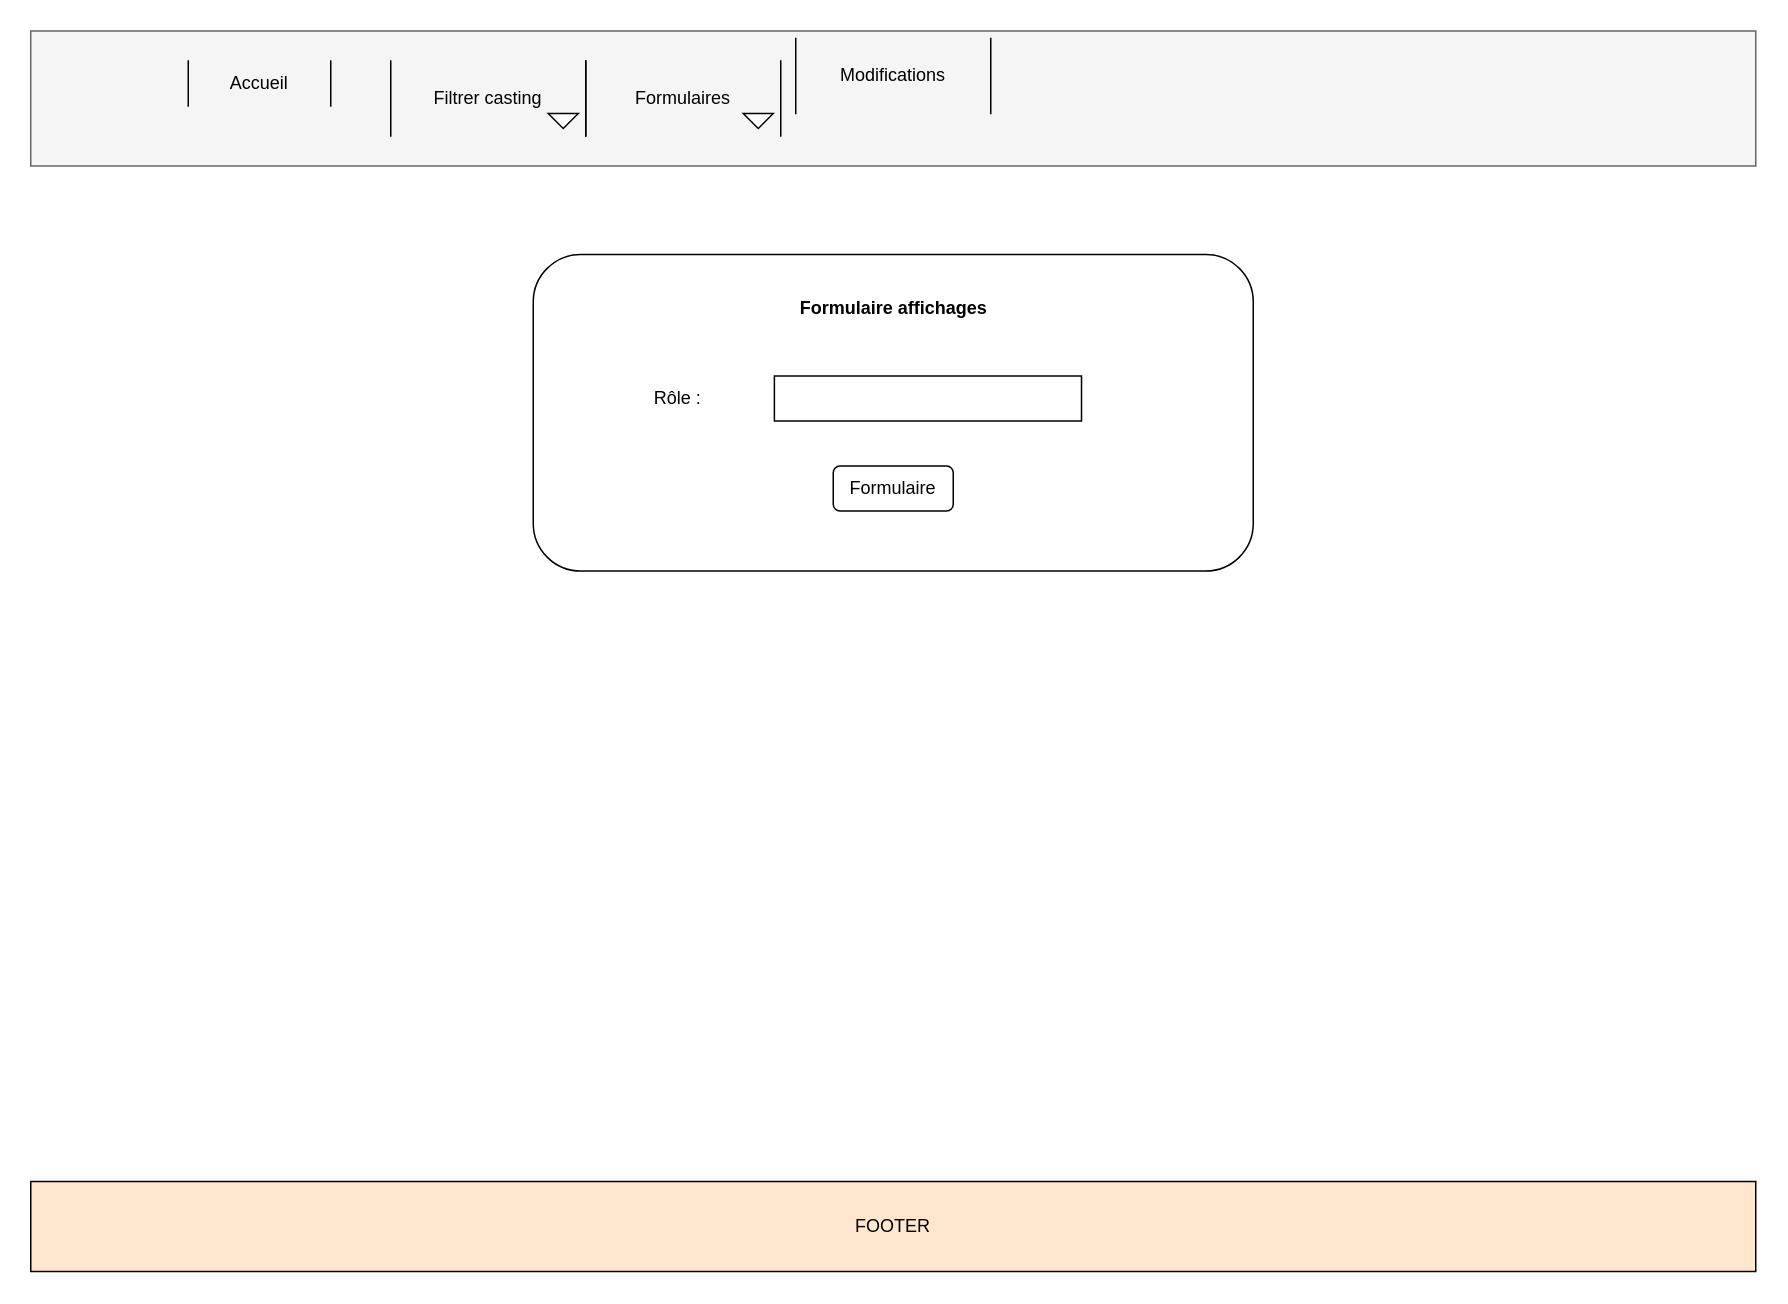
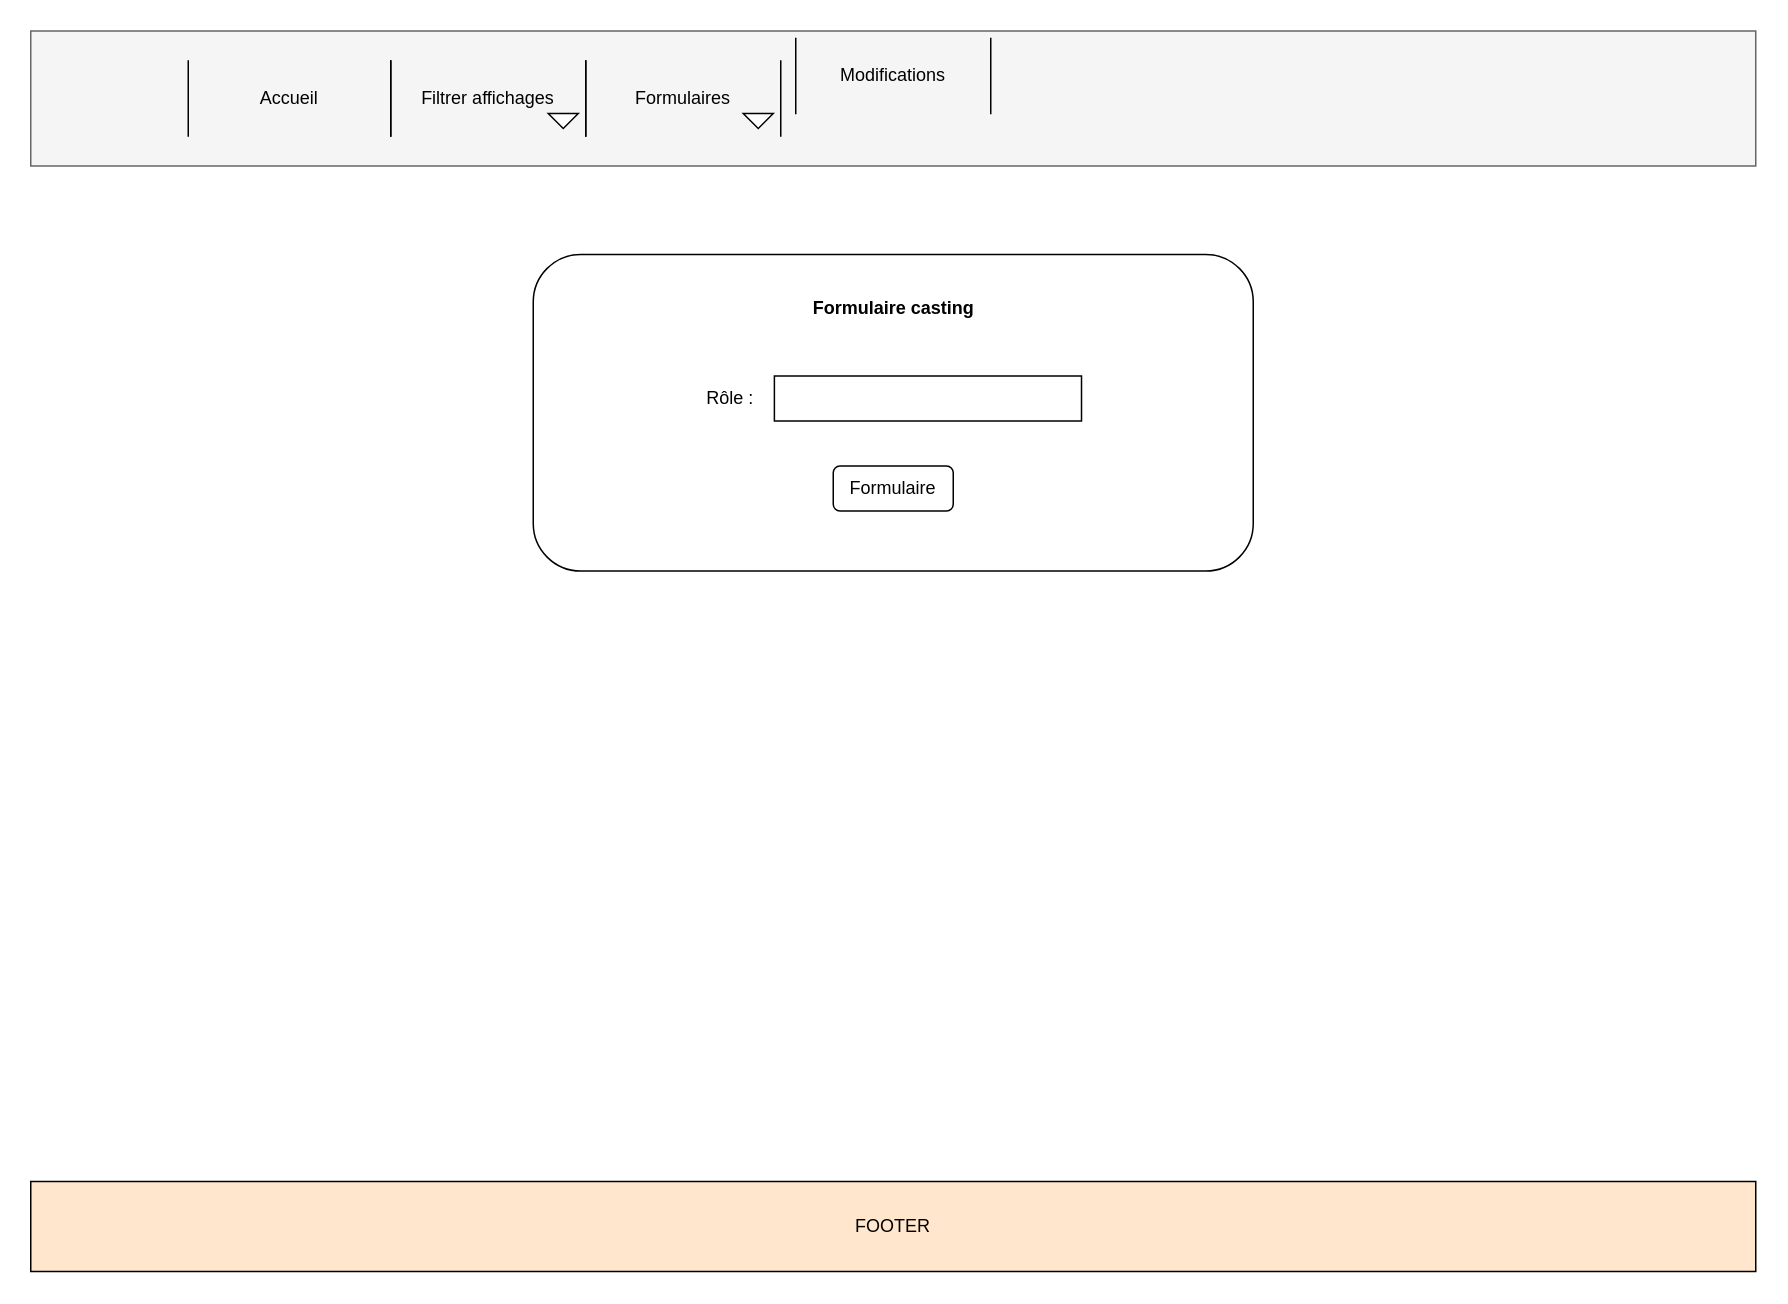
  <mxCell id="0" />
  <mxCell id="1" parent="0" />
  <mxCell id="2" value="" style="rounded=0;whiteSpace=wrap;html=1;fillColor=#f5f5f5;fontColor=#333333;strokeColor=#666666;" vertex="1" parent="1"><mxGeometry x="20" width="1150" height="90" as="geometry" y="20" /></mxCell>
- <mxCell id="3" value="Filtrer casting" style="shape=partialRectangle;whiteSpace=wrap;html=1;bottom=0;top=0;fillColor=none;" vertex="1" parent="1"><mxGeometry x="260" y="40" width="130" height="50" as="geometry" /></mxCell>
+ <mxCell id="3" value="Filtrer affichages" style="shape=partialRectangle;whiteSpace=wrap;html=1;bottom=0;top=0;fillColor=none;" vertex="1" parent="1"><mxGeometry x="260" y="40" width="130" height="50" as="geometry" /></mxCell>
  <mxCell id="4" value="Formulaires" style="shape=partialRectangle;whiteSpace=wrap;html=1;bottom=0;top=0;fillColor=none;" vertex="1" parent="1"><mxGeometry x="390" y="40" width="130" height="50" as="geometry" /></mxCell>
  <mxCell id="5" value="Modifications" style="shape=partialRectangle;whiteSpace=wrap;html=1;bottom=0;top=0;fillColor=none;" vertex="1" parent="1"><mxGeometry x="530" y="25" width="130" height="50" as="geometry" /></mxCell>
- <mxCell id="6" value="&lt;p style=&quot;line-height: 120%;&quot;&gt;Accueil&lt;/p&gt;" style="shape=partialRectangle;whiteSpace=wrap;html=1;bottom=0;top=0;fillColor=none;" vertex="1" parent="1"><mxGeometry x="125" y="40" width="95" height="30" as="geometry" /></mxCell>
+ <mxCell id="6" value="&lt;p style=&quot;line-height: 120%;&quot;&gt;Accueil&lt;/p&gt;" style="shape=partialRectangle;whiteSpace=wrap;html=1;bottom=0;top=0;fillColor=none;" vertex="1" parent="1"><mxGeometry x="125" y="40" width="135" height="50" as="geometry" /></mxCell>
  <mxCell id="7" value="" style="triangle;whiteSpace=wrap;html=1;rotation=90;" vertex="1" parent="1"><mxGeometry x="370" y="70" width="10" height="20" as="geometry" /></mxCell>
  <mxCell id="8" value="" style="triangle;whiteSpace=wrap;html=1;rotation=90;" vertex="1" parent="1"><mxGeometry x="500" y="70" width="10" height="20" as="geometry" /></mxCell>
  <mxCell id="9" value="FOOTER" style="rounded=0;whiteSpace=wrap;html=1;resizeWidth=0;fillColor=#ffe6cc;" vertex="1" parent="1"><mxGeometry x="20" y="787" width="1150" height="60" as="geometry" /></mxCell>
  <mxCell id="10" value="" style="rounded=1;whiteSpace=wrap;html=1;" vertex="1" parent="1"><mxGeometry x="355" y="169" width="480" height="211" as="geometry" /></mxCell>
- <mxCell id="11" value="&lt;b&gt;Formulaire affichages&lt;br&gt;&lt;/b&gt;" style="text;html=1;strokeColor=none;fillColor=none;align=center;verticalAlign=middle;whiteSpace=wrap;rounded=0;" vertex="1" parent="1"><mxGeometry x="481.75" y="190" width="226.5" height="30" as="geometry" /></mxCell>
- <mxCell id="12" value="Rôle :" style="text;html=1;strokeColor=none;fillColor=none;align=center;verticalAlign=middle;whiteSpace=wrap;rounded=0;" vertex="1" parent="1"><mxGeometry x="433" y="250" width="36.88" height="30" as="geometry" /></mxCell>
+ <mxCell id="11" value="&lt;b&gt;Formulaire casting&lt;br&gt;&lt;/b&gt;" style="text;html=1;strokeColor=none;fillColor=none;align=center;verticalAlign=middle;whiteSpace=wrap;rounded=0;" vertex="1" parent="1"><mxGeometry x="481.75" y="190" width="226.5" height="30" as="geometry" /></mxCell>
+ <mxCell id="12" value="Rôle :" style="text;html=1;strokeColor=none;fillColor=none;align=center;verticalAlign=middle;whiteSpace=wrap;rounded=0;" vertex="1" parent="1"><mxGeometry x="468" y="250" width="36.88" height="30" as="geometry" /></mxCell>
  <mxCell id="13" value="Formulaire" style="rounded=1;whiteSpace=wrap;html=1;" vertex="1" parent="1"><mxGeometry x="555" y="310" width="80" height="30" as="geometry" /></mxCell>
  <mxCell id="14" value="" style="rounded=0;whiteSpace=wrap;html=1;" vertex="1" parent="1"><mxGeometry x="515.76" y="250" width="204.75" height="30" as="geometry" /></mxCell>
